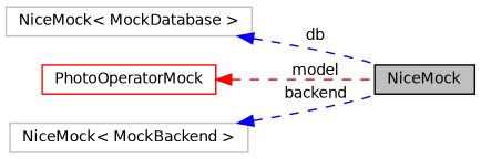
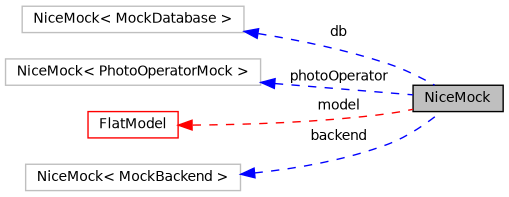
  digraph {
    rankdir=LR
    node [color=grey75 fillcolor=white fontname=Helvetica fontsize=10 shape=record style=filled]
    edge [color=blue dir=back fontname=Helvetica fontsize=10 labelfontname=Helvetica labelfontsize=10 style=dashed]
    n1 [color=black fillcolor=grey75 fontcolor=black height=0.2 label=NiceMock width=0.4]
    n2 [height=0.2 label="NiceMock\< MockDatabase \>" width=0.4]
-   n4 [color=red height=0.2 label=PhotoOperatorMock width=0.4]
+   n3 [height=0.2 label="NiceMock\< PhotoOperatorMock \>" width=0.4]
+   n4 [color=red height=0.2 label=FlatModel width=0.4]
    n5 [height=0.2 label="NiceMock\< MockBackend \>" width=0.4]
    n2 -> n1 [label=" db"]
+   n3 -> n1 [label=" photoOperator"]
    n4 -> n1 [color=red label=" model"]
    n5 -> n1 [label=" backend"]
  }
